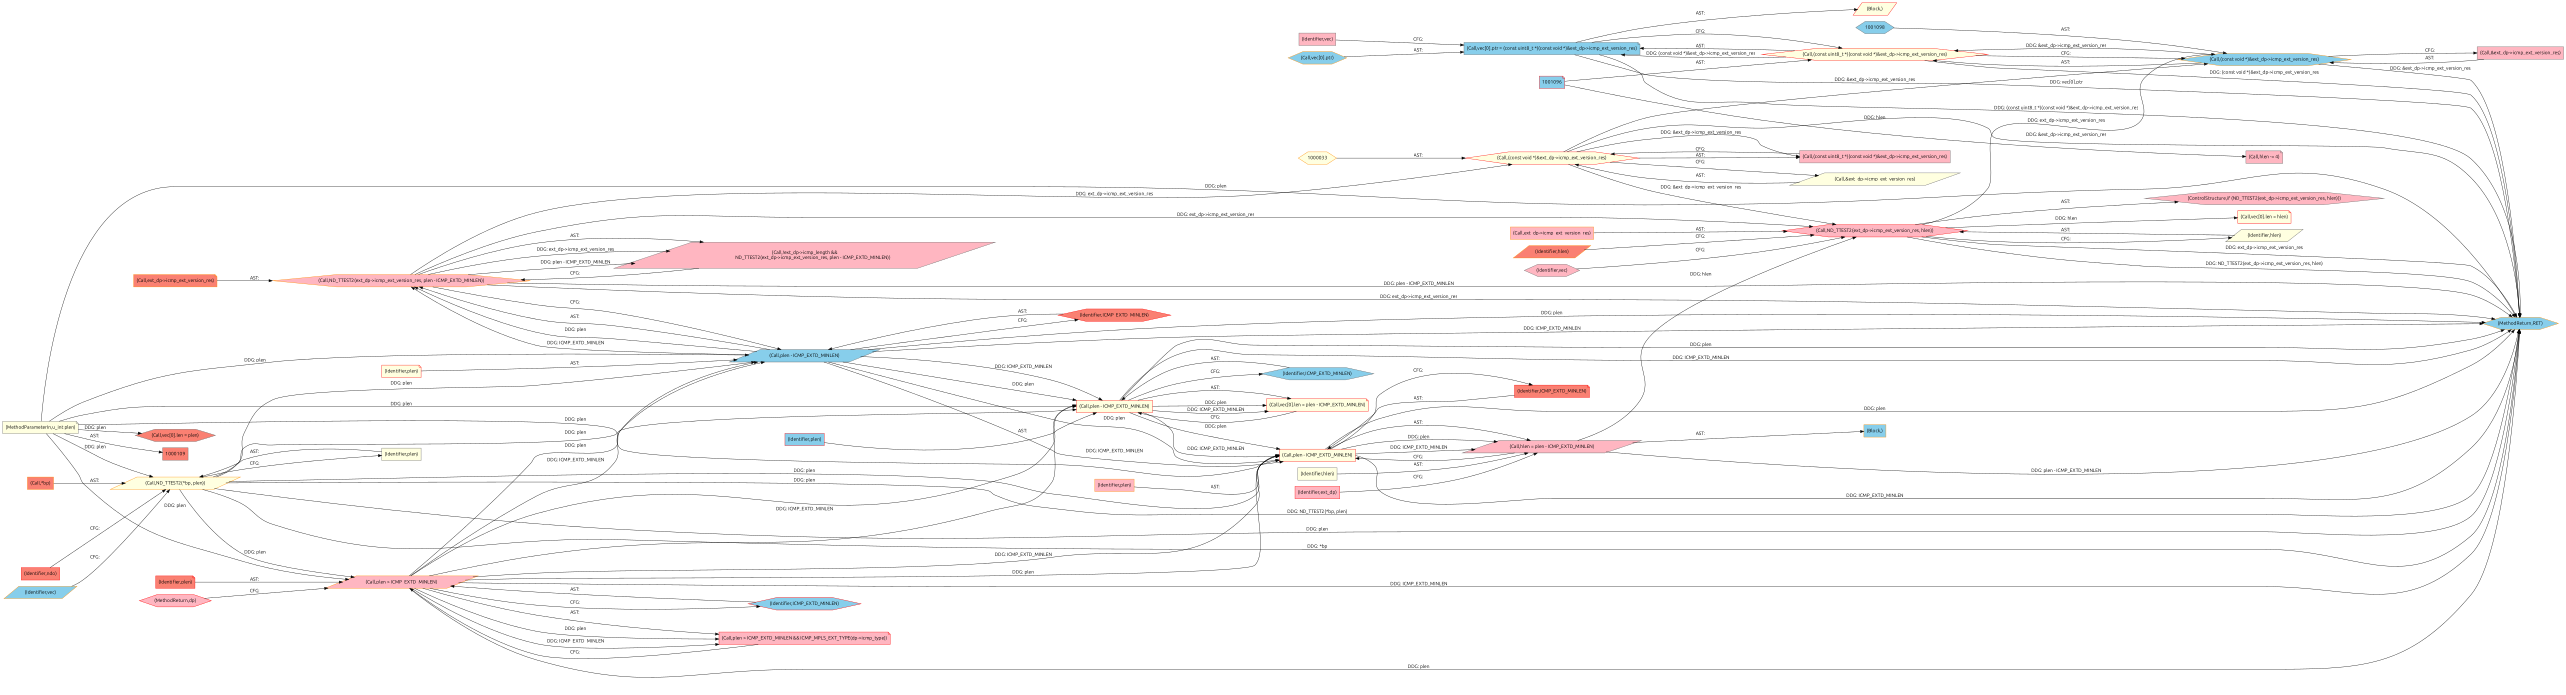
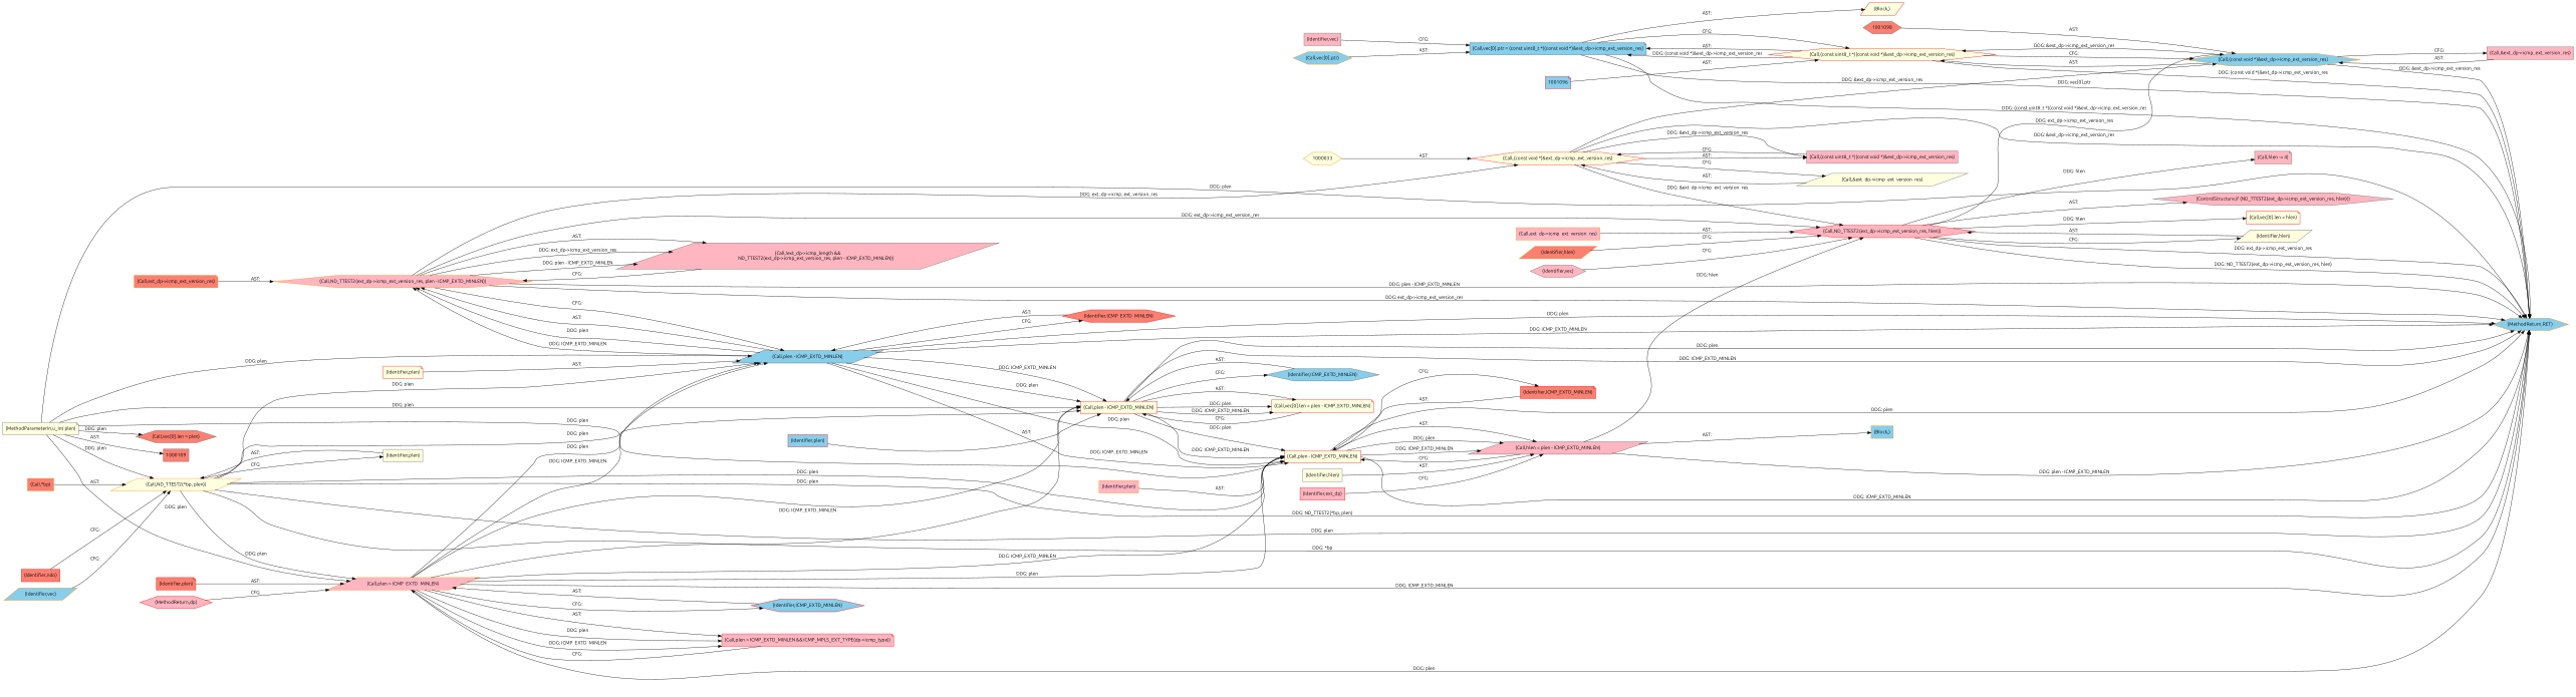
  digraph {
    fontname=Ubuntu
    rankdir=LR
    node [color=gray40 fillcolor=lightpink fontname=Ubuntu shape=hexagon style=filled]
    edge [fontname=Ubuntu]
    n1 [fillcolor=skyblue label="(Call,vec[0].ptr = (const uint8_t *)(const void *)&ext_dp->icmp_ext_version_res)" shape=note]
    n2 [color=red fillcolor=lightyellow label="(Call,(const uint8_t *)(const void *)&ext_dp->icmp_ext_version_res)"]
    n3 [color=red fillcolor=lightyellow label="(Block,)" shape=parallelogram]
    n4 [color=darkorange fillcolor=skyblue label="(MethodReturn,RET)"]
    n5 [color=darkorange fillcolor=skyblue label="(Call,(const void *)&ext_dp->icmp_ext_version_res)"]
    n6 [label="(Call,&ext_dp->icmp_ext_version_res)" shape=box]
    n7 [color=red label="(Call,ND_TTEST2(ext_dp->icmp_ext_version_res, hlen))"]
    n8 [label="(ControlStructure,if (ND_TTEST2(ext_dp->icmp_ext_version_res, hlen)))"]
    n9 [color=red fillcolor=lightyellow label="(Call,vec[0].len = hlen)" shape=note]
    n10 [fillcolor=lightyellow label="(Identifier,hlen)" shape=parallelogram]
    n11 [label="(Call,hlen -= 4)" shape=note]
    n12 [color=red fillcolor=lightyellow label="(Call,(const void *)&ext_dp->icmp_ext_version_res)"]
    n13 [label="(Call,(const uint8_t *)(const void *)&ext_dp->icmp_ext_version_res)" shape=box]
    n14 [fillcolor=lightyellow label="(Call,&ext_dp->icmp_ext_version_res)" shape=parallelogram]
    n15 [color=darkorange label="(Call,ND_TTEST2(ext_dp->icmp_ext_version_res, plen - ICMP_EXTD_MINLEN))"]
    n16 [fillcolor=skyblue label="(Call,plen - ICMP_EXTD_MINLEN)" shape=parallelogram]
    n17 [label="(Call,!ext_dp->icmp_length &&\n                ND_TTEST2(ext_dp->icmp_ext_version_res, plen - ICMP_EXTD_MINLEN))" shape=parallelogram]
    n18 [color=red fillcolor=lightyellow label="(Call,plen - ICMP_EXTD_MINLEN)" shape=box]
    n19 [color=red fillcolor=lightyellow label="(Call,plen - ICMP_EXTD_MINLEN)" shape=box]
    n20 [color=red fillcolor=salmon label="(Identifier,ICMP_EXTD_MINLEN)"]
    n21 [label="(Call,hlen = plen - ICMP_EXTD_MINLEN)" shape=parallelogram]
    n22 [color=red fillcolor=salmon label="(Identifier,ICMP_EXTD_MINLEN)" shape=note]
    n23 [fillcolor=skyblue label="(Identifier,ICMP_EXTD_MINLEN)"]
    n24 [color=red fillcolor=lightyellow label="(Call,vec[0].len = plen - ICMP_EXTD_MINLEN)" shape=note]
    n25 [color=darkorange fillcolor=lightyellow label="(Call,ND_TTEST2(*bp, plen))" shape=parallelogram]
    n26 [color=darkorange label="(Call,plen > ICMP_EXTD_MINLEN)" shape=parallelogram]
    n27 [fillcolor=lightyellow label="(Identifier,plen)" shape=box]
    n28 [color=red fillcolor=skyblue label="(Identifier,ICMP_EXTD_MINLEN)"]
    n29 [color=red label="(Call,plen > ICMP_EXTD_MINLEN && ICMP_MPLS_EXT_TYPE(dp->icmp_type))" shape=note]
    n30 [fillcolor=salmon label="(Call,vec[0].len = plen)"]
    n31 [fillcolor=lightyellow label="(MethodParameterIn,u_int plen)" shape=note]
    1000109 [fillcolor=salmon shape=box]
    n33 [color=darkorange fillcolor=skyblue label="(Block,)" shape=box]
    n34 [color=red fillcolor=lightyellow label="(Identifier,plen)" shape=note]
    n35 [color=darkorange fillcolor=skyblue label="(Call,vec[0].ptr)"]
    n36 [color=darkorange fillcolor=salmon label="(Call,ext_dp->icmp_ext_version_res)" shape=note]
    n37 [color=red fillcolor=salmon label="(Identifier,plen)" shape=note]
    n38 [color=darkorange fillcolor=salmon label="(Call,*bp)" shape=box]
    n39 [color=darkorange label="(Call,ext_dp->icmp_ext_version_res)" shape=box]
    n40 [color=red fillcolor=salmon label="(Identifier,ndo)" shape=box]
    n41 [color=red label="(Identifier,ext_dp)" shape=box]
    n42 [color=darkorange label="(Identifier,plen)" shape=box]
    n43 [color=darkorange fillcolor=salmon label="(Identifier,hlen)" shape=parallelogram]
    n44 [label="(Identifier,vec)" shape=box]
    n45 [fillcolor=lightyellow label="(Identifier,hlen)" shape=box]
    n46 [color=red fillcolor=skyblue label="(Identifier,plen)" shape=box]
    n47 [color=red label="(MethodReturn,dp)"]
    n48 [label="(Identifier,vec)"]
    n49 [color=darkorange fillcolor=skyblue label="(Identifier,vec)" shape=parallelogram]
    1001096 [color=red fillcolor=skyblue shape=note]
-   1001098 [fillcolor=skyblue]
+   1001098 [fillcolor=salmon]
    n52 [color=darkorange fillcolor=lightyellow label=1000033]
    n1 -> n2 [label="CFG: "]
    n1 -> n3 [label="AST: "]
    n1 -> n4 [label="DDG: vec[0].ptr"]
    n1 -> n4 [label="DDG: (const uint8_t *)(const void *)&ext_dp->icmp_ext_version_res"]
    n2 -> n1 [label="AST: "]
    n2 -> n1 [label="DDG: (const void *)&ext_dp->icmp_ext_version_res"]
    n2 -> n4 [label="DDG: (const void *)&ext_dp->icmp_ext_version_res"]
    n2 -> n5 [label="CFG: "]
    n5 -> n2 [label="AST: "]
    n5 -> n2 [label="DDG: &ext_dp->icmp_ext_version_res"]
    n5 -> n4 [label="DDG: &ext_dp->icmp_ext_version_res"]
    n5 -> n6 [label="CFG: "]
    n6 -> n5 [label="AST: "]
    n7 -> n4 [label="DDG: ext_dp->icmp_ext_version_res"]
    n7 -> n4 [label="DDG: ND_TTEST2(ext_dp->icmp_ext_version_res, hlen)"]
    n7 -> n5 [label="DDG: ext_dp->icmp_ext_version_res"]
    n7 -> n8 [label="AST: "]
    n7 -> n9 [label="DDG: hlen"]
    n7 -> n10 [label="CFG: "]
-   1001096 -> n11 [label="DDG: hlen"]
+   n7 -> n11 [label="DDG: hlen"]
    n10 -> n7 [label="AST: "]
    n12 -> n4 [label="DDG: &ext_dp->icmp_ext_version_res"]
    n12 -> n5 [label="DDG: &ext_dp->icmp_ext_version_res"]
    n12 -> n7 [label="DDG: &ext_dp->icmp_ext_version_res"]
    n12 -> n13 [label="AST: "]
    n12 -> n13 [label="DDG: &ext_dp->icmp_ext_version_res"]
    n12 -> n14 [label="CFG: "]
    n13 -> n12 [label="CFG: "]
    n14 -> n12 [label="AST: "]
    n15 -> n4 [label="DDG: plen - ICMP_EXTD_MINLEN"]
    n15 -> n4 [label="DDG: ext_dp->icmp_ext_version_res"]
    n15 -> n7 [label="DDG: ext_dp->icmp_ext_version_res"]
    n15 -> n12 [label="DDG: ext_dp->icmp_ext_version_res"]
    n15 -> n16 [label="CFG: "]
    n15 -> n17 [label="AST: "]
    n15 -> n17 [label="DDG: ext_dp->icmp_ext_version_res"]
    n15 -> n17 [label="DDG: plen - ICMP_EXTD_MINLEN"]
    n16 -> n4 [label="DDG: plen"]
    n16 -> n4 [label="DDG: ICMP_EXTD_MINLEN"]
    n16 -> n15 [label="AST: "]
    n16 -> n15 [label="DDG: plen"]
    n16 -> n15 [label="DDG: ICMP_EXTD_MINLEN"]
    n16 -> n18 [label="DDG: plen"]
    n16 -> n18 [label="DDG: ICMP_EXTD_MINLEN"]
    n16 -> n19 [label="DDG: plen"]
    n16 -> n19 [label="DDG: ICMP_EXTD_MINLEN"]
    n16 -> n20 [label="CFG: "]
    n17 -> n15 [label="CFG: "]
    n18 -> n4 [label="DDG: plen"]
    n18 -> n4 [label="DDG: ICMP_EXTD_MINLEN"]
    n18 -> n21 [label="AST: "]
    n18 -> n21 [label="DDG: plen"]
    n18 -> n21 [label="DDG: ICMP_EXTD_MINLEN"]
    n18 -> n22 [label="CFG: "]
    n19 -> n4 [label="DDG: plen"]
    n19 -> n4 [label="DDG: ICMP_EXTD_MINLEN"]
    n19 -> n18 [label="DDG: plen"]
    n19 -> n18 [label="DDG: ICMP_EXTD_MINLEN"]
    n19 -> n23 [label="CFG: "]
    n19 -> n24 [label="AST: "]
    n19 -> n24 [label="DDG: plen"]
    n19 -> n24 [label="DDG: ICMP_EXTD_MINLEN"]
    n20 -> n16 [label="AST: "]
    n21 -> n4 [label="DDG: plen - ICMP_EXTD_MINLEN"]
    n21 -> n7 [label="DDG: hlen"]
    n21 -> n18 [label="CFG: "]
    n21 -> n33 [label="AST: "]
    n22 -> n18 [label="AST: "]
    n23 -> n19 [label="AST: "]
    n24 -> n19 [label="CFG: "]
    n25 -> n4 [label="DDG: ND_TTEST2(*bp, plen)"]
    n25 -> n4 [label="DDG: plen"]
    n25 -> n4 [label="DDG: *bp"]
    n25 -> n16 [label="DDG: plen"]
    n25 -> n18 [label="DDG: plen"]
    n25 -> n19 [label="DDG: plen"]
    n25 -> n26 [label="DDG: plen"]
    n25 -> n27 [label="CFG: "]
    n26 -> n4 [label="DDG: ICMP_EXTD_MINLEN"]
    n26 -> n4 [label="DDG: plen"]
    n26 -> n16 [label="DDG: plen"]
    n26 -> n16 [label="DDG: ICMP_EXTD_MINLEN"]
    n26 -> n18 [label="DDG: plen"]
    n26 -> n18 [label="DDG: ICMP_EXTD_MINLEN"]
    n26 -> n19 [label="DDG: plen"]
    n26 -> n19 [label="DDG: ICMP_EXTD_MINLEN"]
    n26 -> n28 [label="CFG: "]
    n26 -> n29 [label="AST: "]
    n26 -> n29 [label="DDG: plen"]
    n26 -> n29 [label="DDG: ICMP_EXTD_MINLEN"]
    n27 -> n25 [label="AST: "]
    n28 -> n26 [label="AST: "]
    n29 -> n26 [label="CFG: "]
    n31 -> n4 [label="DDG: plen"]
    n31 -> n16 [label="DDG: plen"]
    n31 -> n18 [label="DDG: plen"]
    n31 -> n19 [label="DDG: plen"]
    n31 -> n25 [label="DDG: plen"]
    n31 -> n26 [label="DDG: plen"]
    n31 -> n30 [label="DDG: plen"]
    n31 -> 1000109 [label="AST: "]
    n34 -> n16 [label="AST: "]
    n35 -> n1 [label="AST: "]
    n36 -> n15 [label="AST: "]
    n37 -> n26 [label="AST: "]
    n38 -> n25 [label="AST: "]
    n39 -> n7 [label="AST: "]
    n40 -> n25 [label="CFG: "]
    n41 -> n21 [label="CFG: "]
    n42 -> n18 [label="AST: "]
    n43 -> n7 [label="CFG: "]
    n44 -> n1 [label="CFG: "]
    n45 -> n21 [label="AST: "]
    n46 -> n19 [label="AST: "]
    n47 -> n26 [label="CFG: "]
    n48 -> n7 [label="CFG: "]
    n49 -> n25 [label="CFG: "]
    1001096 -> n2 [label="AST: "]
    1001098 -> n5 [label="AST: "]
    n52 -> n12 [label="AST: "]
  }
